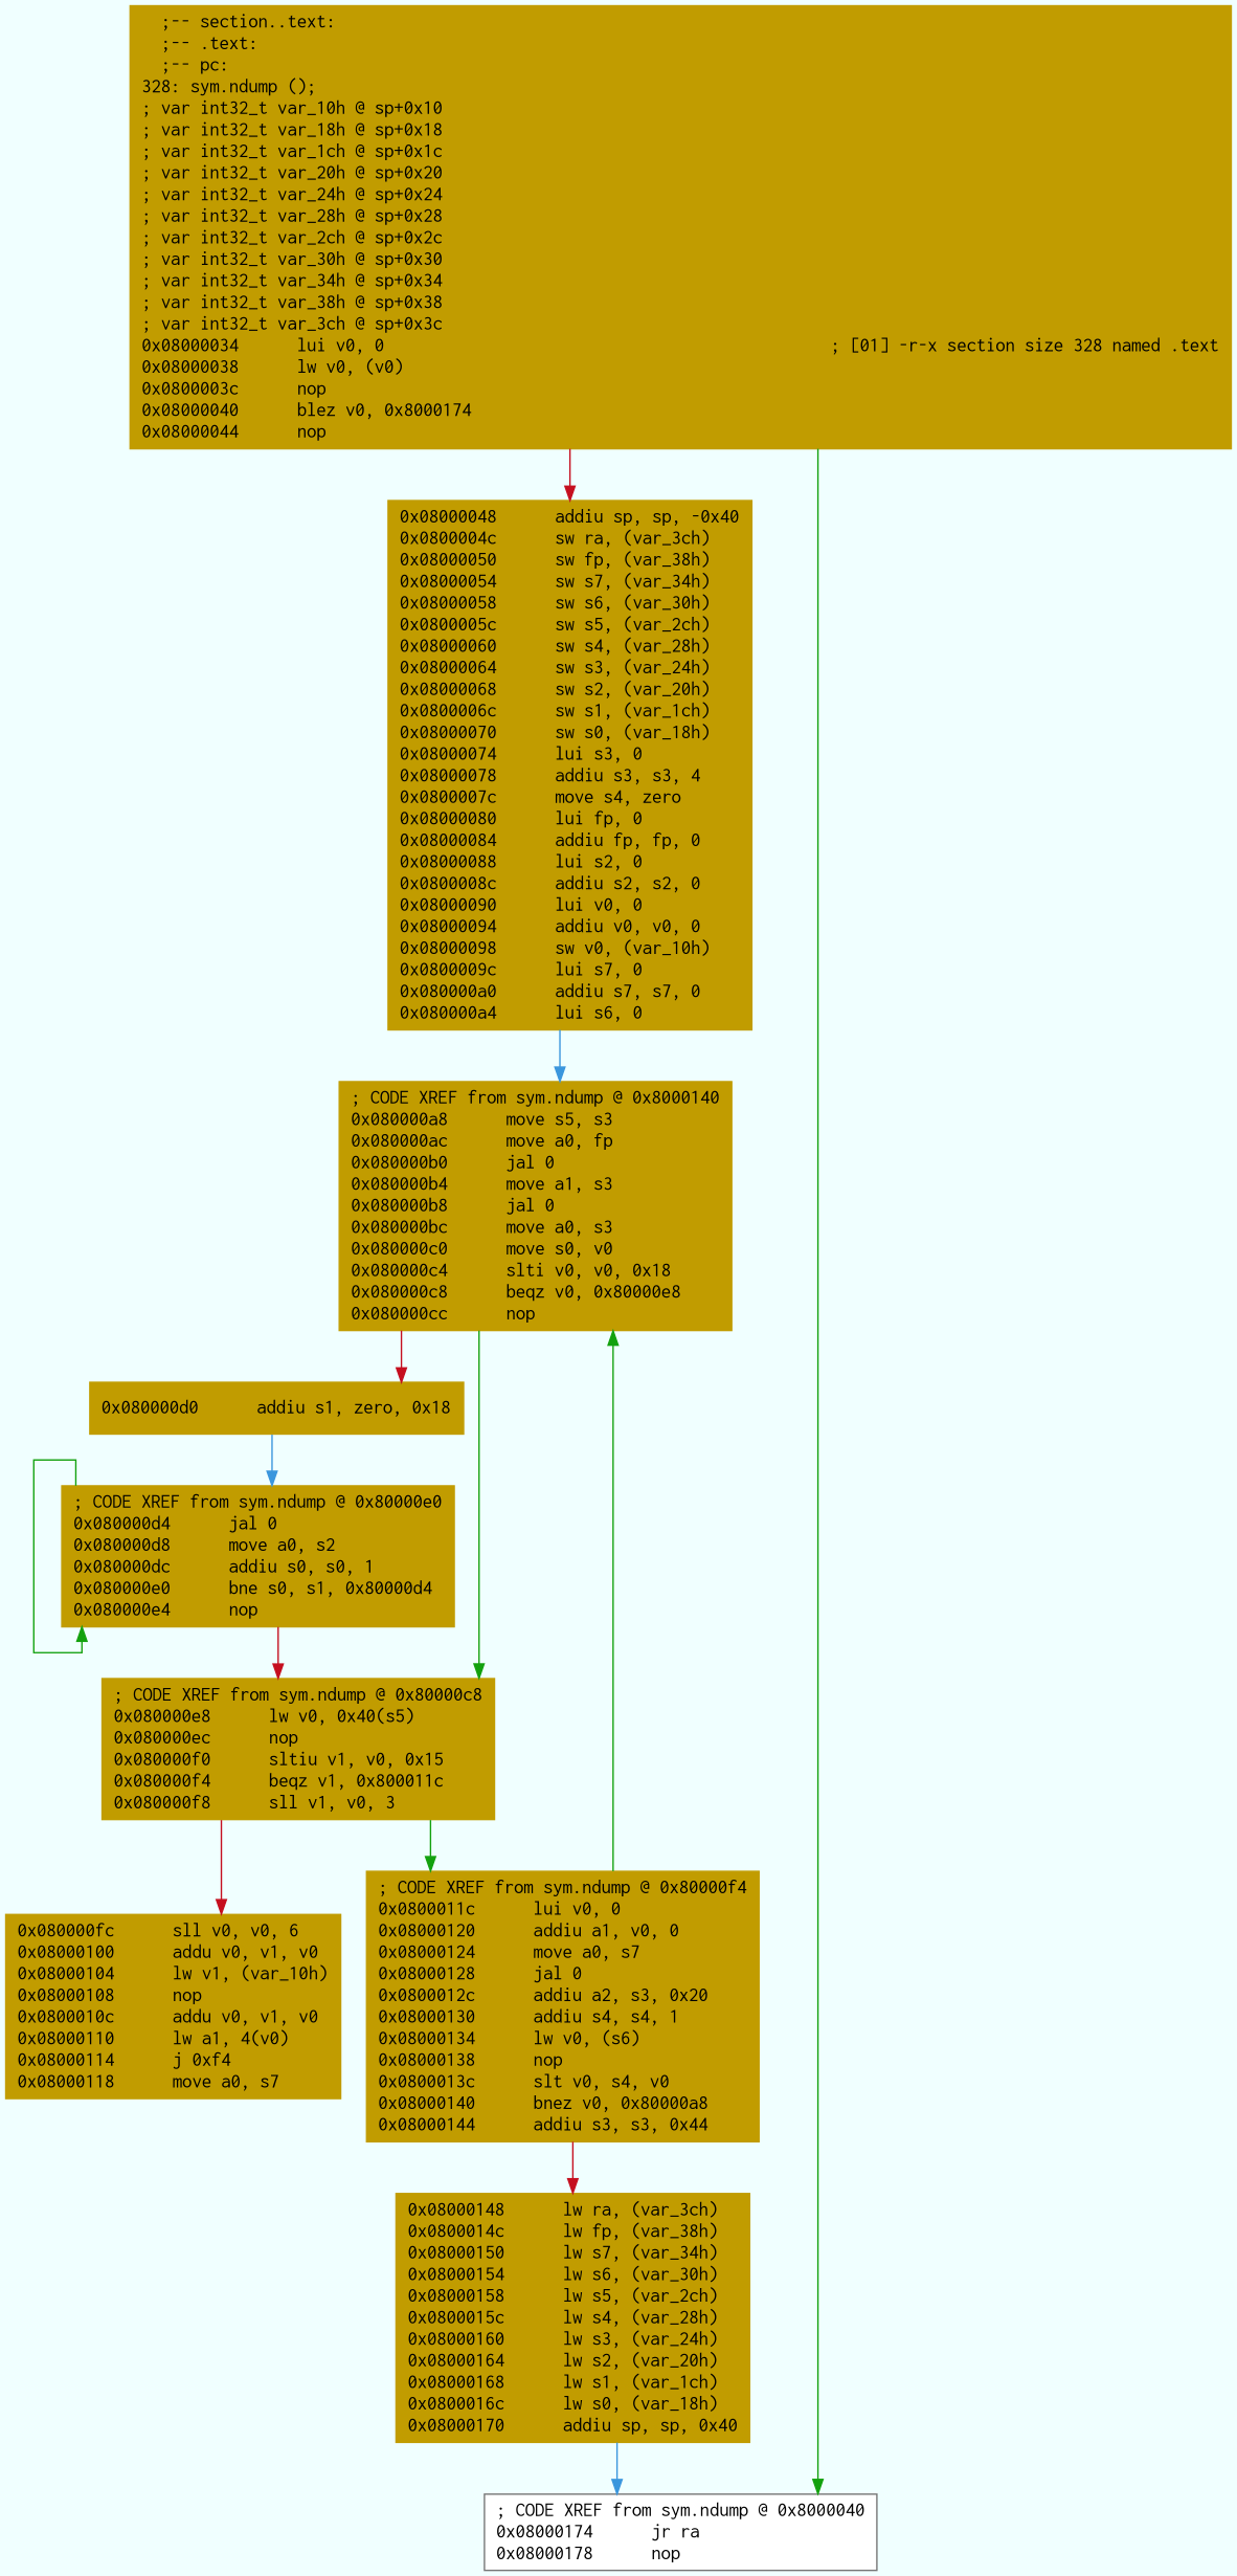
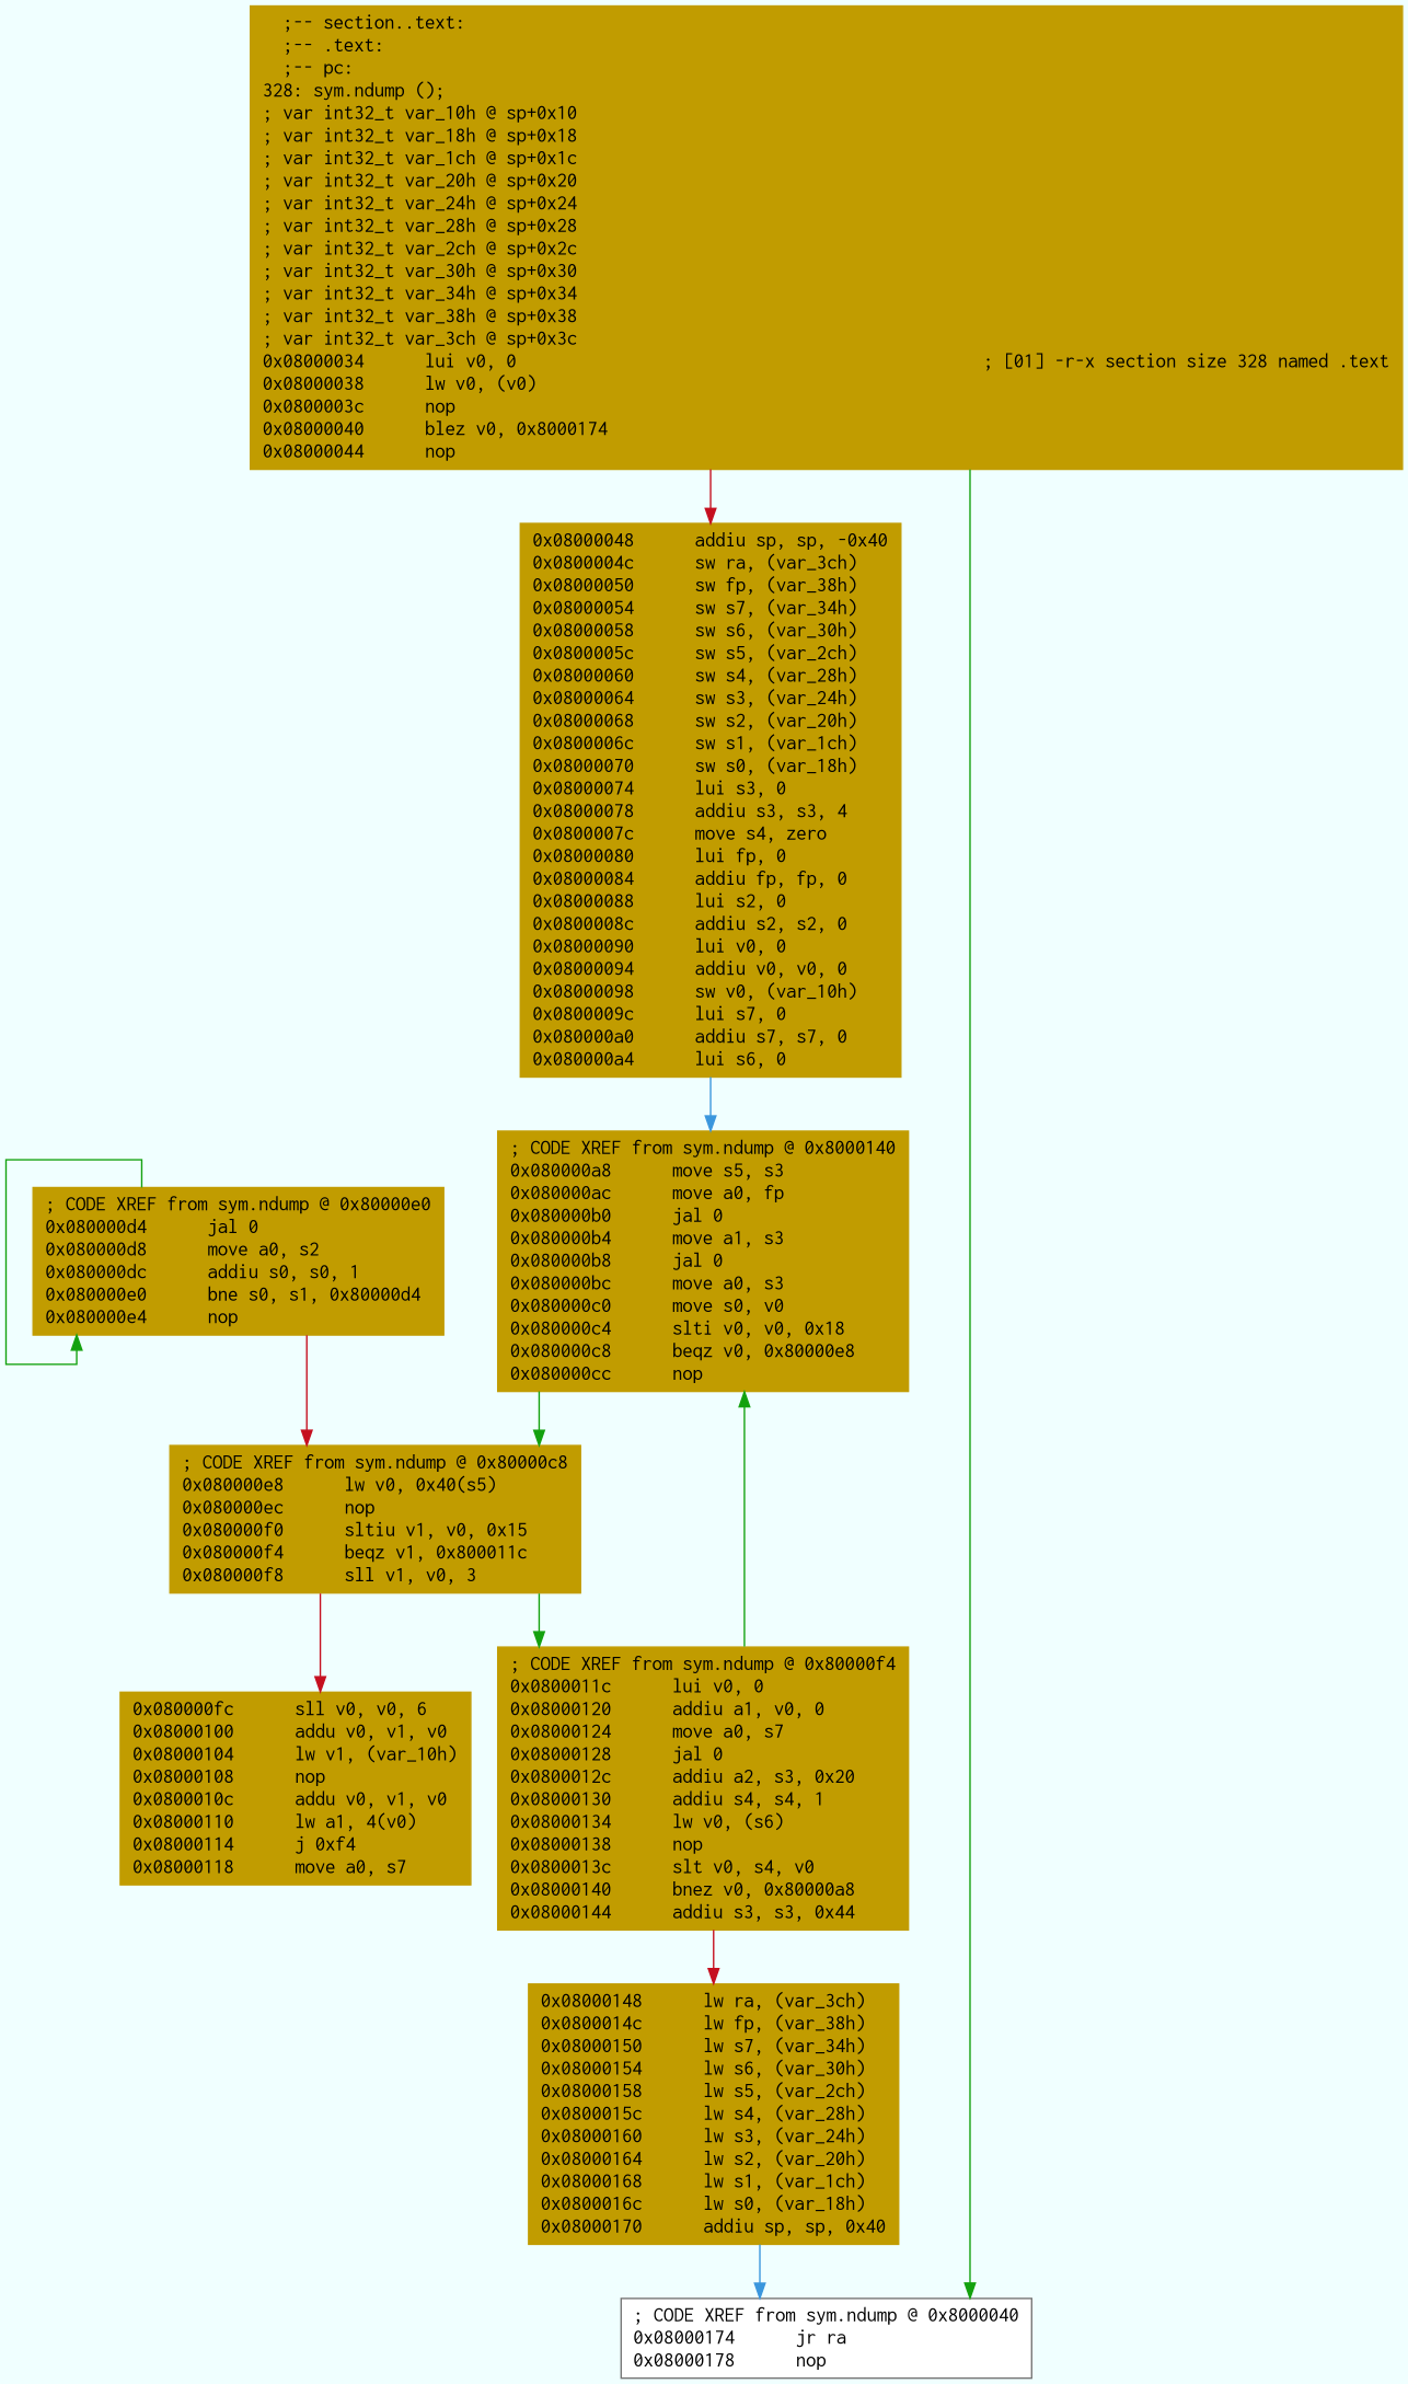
  digraph {
    bgcolor=azure
    fontname=Courier
    fontsize=8
    splines=ortho
    node [color="#c19c00" fillcolor="#c19c00" fontname=Courier shape=box style=filled]
    edge [arrowhead=normal color="#c50f1f"]
    n1 [label="  ;-- section..text:\l  ;-- .text:\l  ;-- pc:\l328: sym.ndump ();\l; var int32_t var_10h @ sp+0x10\l; var int32_t var_18h @ sp+0x18\l; var int32_t var_1ch @ sp+0x1c\l; var int32_t var_20h @ sp+0x20\l; var int32_t var_24h @ sp+0x24\l; var int32_t var_28h @ sp+0x28\l; var int32_t var_2ch @ sp+0x2c\l; var int32_t var_30h @ sp+0x30\l; var int32_t var_34h @ sp+0x34\l; var int32_t var_38h @ sp+0x38\l; var int32_t var_3ch @ sp+0x3c\l0x08000034      lui v0, 0                                              ; [01] -r-x section size 328 named .text\l0x08000038      lw v0, (v0)\l0x0800003c      nop\l0x08000040      blez v0, 0x8000174\l0x08000044      nop\l"]
    n2 [label="0x08000048      addiu sp, sp, -0x40\l0x0800004c      sw ra, (var_3ch)\l0x08000050      sw fp, (var_38h)\l0x08000054      sw s7, (var_34h)\l0x08000058      sw s6, (var_30h)\l0x0800005c      sw s5, (var_2ch)\l0x08000060      sw s4, (var_28h)\l0x08000064      sw s3, (var_24h)\l0x08000068      sw s2, (var_20h)\l0x0800006c      sw s1, (var_1ch)\l0x08000070      sw s0, (var_18h)\l0x08000074      lui s3, 0\l0x08000078      addiu s3, s3, 4\l0x0800007c      move s4, zero\l0x08000080      lui fp, 0\l0x08000084      addiu fp, fp, 0\l0x08000088      lui s2, 0\l0x0800008c      addiu s2, s2, 0\l0x08000090      lui v0, 0\l0x08000094      addiu v0, v0, 0\l0x08000098      sw v0, (var_10h)\l0x0800009c      lui s7, 0\l0x080000a0      addiu s7, s7, 0\l0x080000a4      lui s6, 0\l"]
    n3 [color="#767676" fillcolor=white label="; CODE XREF from sym.ndump @ 0x8000040\l0x08000174      jr ra\l0x08000178      nop\l"]
    n4 [label="; CODE XREF from sym.ndump @ 0x8000140\l0x080000a8      move s5, s3\l0x080000ac      move a0, fp\l0x080000b0      jal 0\l0x080000b4      move a1, s3\l0x080000b8      jal 0\l0x080000bc      move a0, s3\l0x080000c0      move s0, v0\l0x080000c4      slti v0, v0, 0x18\l0x080000c8      beqz v0, 0x80000e8\l0x080000cc      nop\l"]
-   n5 [label="0x080000d0      addiu s1, zero, 0x18\l"]
    n6 [label="; CODE XREF from sym.ndump @ 0x80000c8\l0x080000e8      lw v0, 0x40(s5)\l0x080000ec      nop\l0x080000f0      sltiu v1, v0, 0x15\l0x080000f4      beqz v1, 0x800011c\l0x080000f8      sll v1, v0, 3\l"]
    n7 [label="; CODE XREF from sym.ndump @ 0x80000e0\l0x080000d4      jal 0\l0x080000d8      move a0, s2\l0x080000dc      addiu s0, s0, 1\l0x080000e0      bne s0, s1, 0x80000d4\l0x080000e4      nop\l"]
    n8 [label="0x080000fc      sll v0, v0, 6\l0x08000100      addu v0, v1, v0\l0x08000104      lw v1, (var_10h)\l0x08000108      nop\l0x0800010c      addu v0, v1, v0\l0x08000110      lw a1, 4(v0)\l0x08000114      j 0xf4\l0x08000118      move a0, s7\l"]
    n9 [label="; CODE XREF from sym.ndump @ 0x80000f4\l0x0800011c      lui v0, 0\l0x08000120      addiu a1, v0, 0\l0x08000124      move a0, s7\l0x08000128      jal 0\l0x0800012c      addiu a2, s3, 0x20\l0x08000130      addiu s4, s4, 1\l0x08000134      lw v0, (s6)\l0x08000138      nop\l0x0800013c      slt v0, s4, v0\l0x08000140      bnez v0, 0x80000a8\l0x08000144      addiu s3, s3, 0x44\l"]
    n10 [label="0x08000148      lw ra, (var_3ch)\l0x0800014c      lw fp, (var_38h)\l0x08000150      lw s7, (var_34h)\l0x08000154      lw s6, (var_30h)\l0x08000158      lw s5, (var_2ch)\l0x0800015c      lw s4, (var_28h)\l0x08000160      lw s3, (var_24h)\l0x08000164      lw s2, (var_20h)\l0x08000168      lw s1, (var_1ch)\l0x0800016c      lw s0, (var_18h)\l0x08000170      addiu sp, sp, 0x40\l"]
    n1 -> n2
    n1 -> n3 [color="#13a10e"]
    n2 -> n4 [color="#3a96dd"]
-   n4 -> n5
    n4 -> n6 [color="#13a10e"]
-   n5 -> n7 [color="#3a96dd"]
    n6 -> n8
    n6 -> n9 [color="#13a10e"]
    n7 -> n6
    n7 -> n7 [color="#13a10e"]
    n9 -> n4 [color="#13a10e"]
    n9 -> n10
    n10 -> n3 [color="#3a96dd"]
  }
